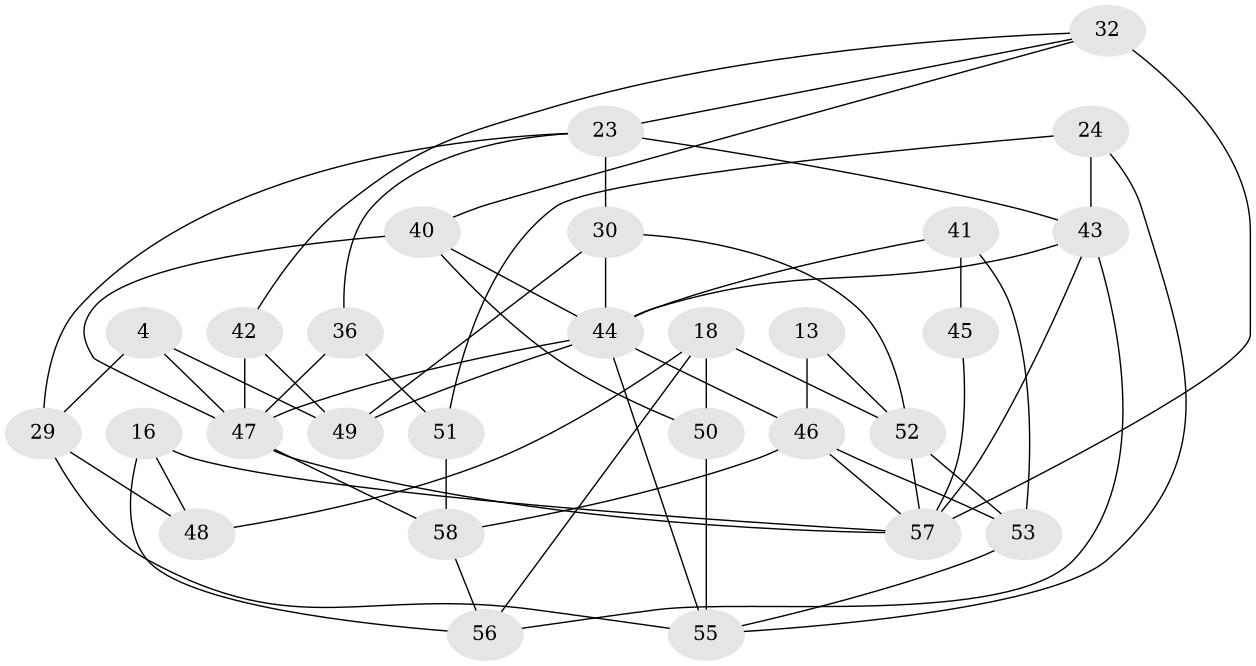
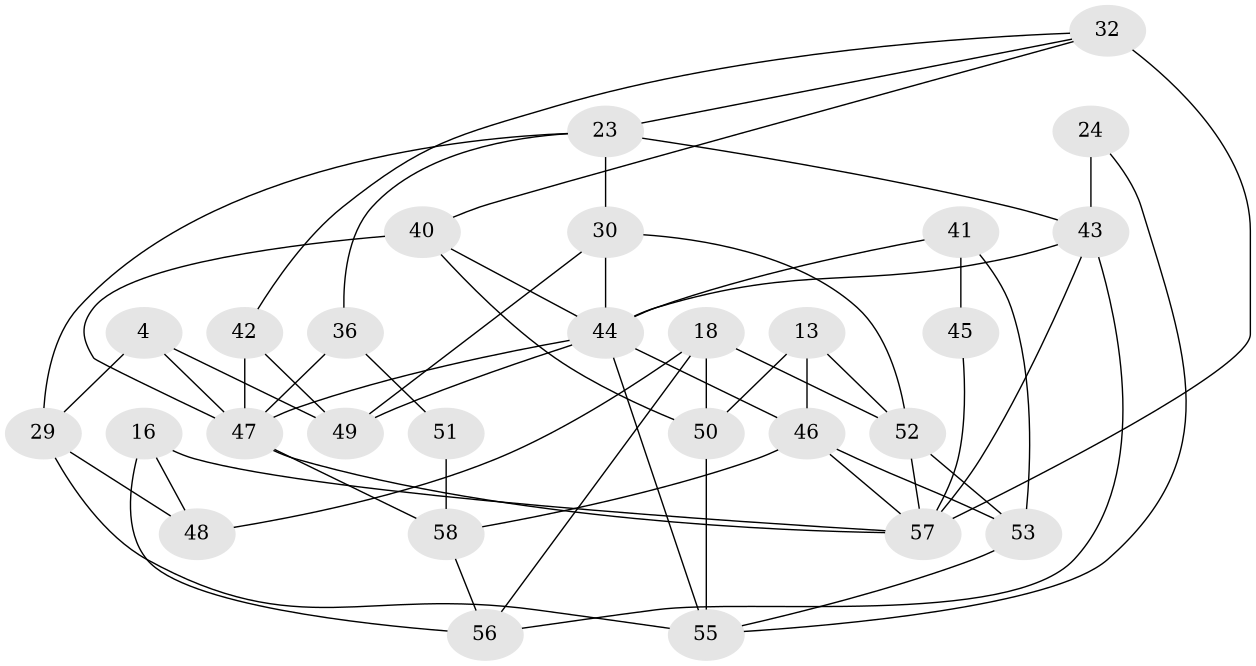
  graph {
    node [color=gray90 style=filled]
    4
    29
    47 [super="+19+33"]
    49 [super="+9"]
    48 [super="+1"]
    55 [super="+10+26"]
    57 [super="+3+17+54+37"]
    58 [super="+20"]
    46 [super="+11"]
    53 [super="+28"]
    13
    50 [super="+7"]
    52 [super="+12"]
    43 [super="+34"]
    24
    51
    44 [super="+27+25+38"]
    16
    56
    18
    23
    30
    36
    32 [super="+31"]
    40 [super="+22"]
    42
    41 [super="+39"]
    45
    4 -- 29
    4 -- 47 [weight=2]
    4 -- 49
    29 -- 48
    29 -- 55
    47 -- 57
    47 -- 58 [weight=2]
    58 -- 56
    46 -- 57 [weight=2]
    46 -- 58 [weight=2]
    46 -- 53
    53 -- 55
    13 -- 46
+   13 -- 50 [weight=2]
    13 -- 52
    50 -- 55 [weight=2]
    52 -- 57
    52 -- 53 [weight=2]
    43 -- 57 [weight=2]
    43 -- 44
    43 -- 56
    24 -- 55
    24 -- 43
-   24 -- 51
    51 -- 58 [weight=2]
    44 -- 47 [weight=2]
    44 -- 49 [weight=2]
    44 -- 55 [weight=2]
    44 -- 46 [weight=2]
    16 -- 48 [weight=2]
    16 -- 57
    16 -- 56
    18 -- 48
    18 -- 50
    18 -- 52
    18 -- 56
    23 -- 29
    23 -- 43
    23 -- 30
    23 -- 36
    30 -- 49
    30 -- 52
    30 -- 44
    36 -- 47
    36 -- 51
    32 -- 57 [weight=3]
    32 -- 23
    32 -- 40
    32 -- 42
    40 -- 47 [weight=2]
    40 -- 50
    40 -- 44 [weight=2]
    42 -- 47
    42 -- 49 [weight=2]
    41 -- 53 [weight=2]
    41 -- 44 [weight=2]
    41 -- 45 [weight=2]
    45 -- 57 [weight=2]
  }
